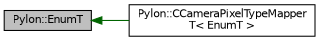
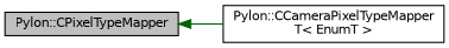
  digraph {
    rankdir=LR
    node [color=black fontname=Helvetica fontsize=10 shape=record style=filled]
-   n1 [fillcolor=grey75 fontcolor=black height=0.2 label="Pylon::EnumT" width=0.4]
+   n1 [fillcolor=grey75 fontcolor=black height=0.2 label="Pylon::CPixelTypeMapper" width=0.4]
    n2 [fillcolor=white height=0.2 label="Pylon::CCameraPixelTypeMapper\lT\< EnumT \>" width=0.4]
    n1 -> n2 [color=darkgreen dir=back fontname=Helvetica fontsize=10 labelfontname=Helvetica labelfontsize=10 style=solid]
  }
